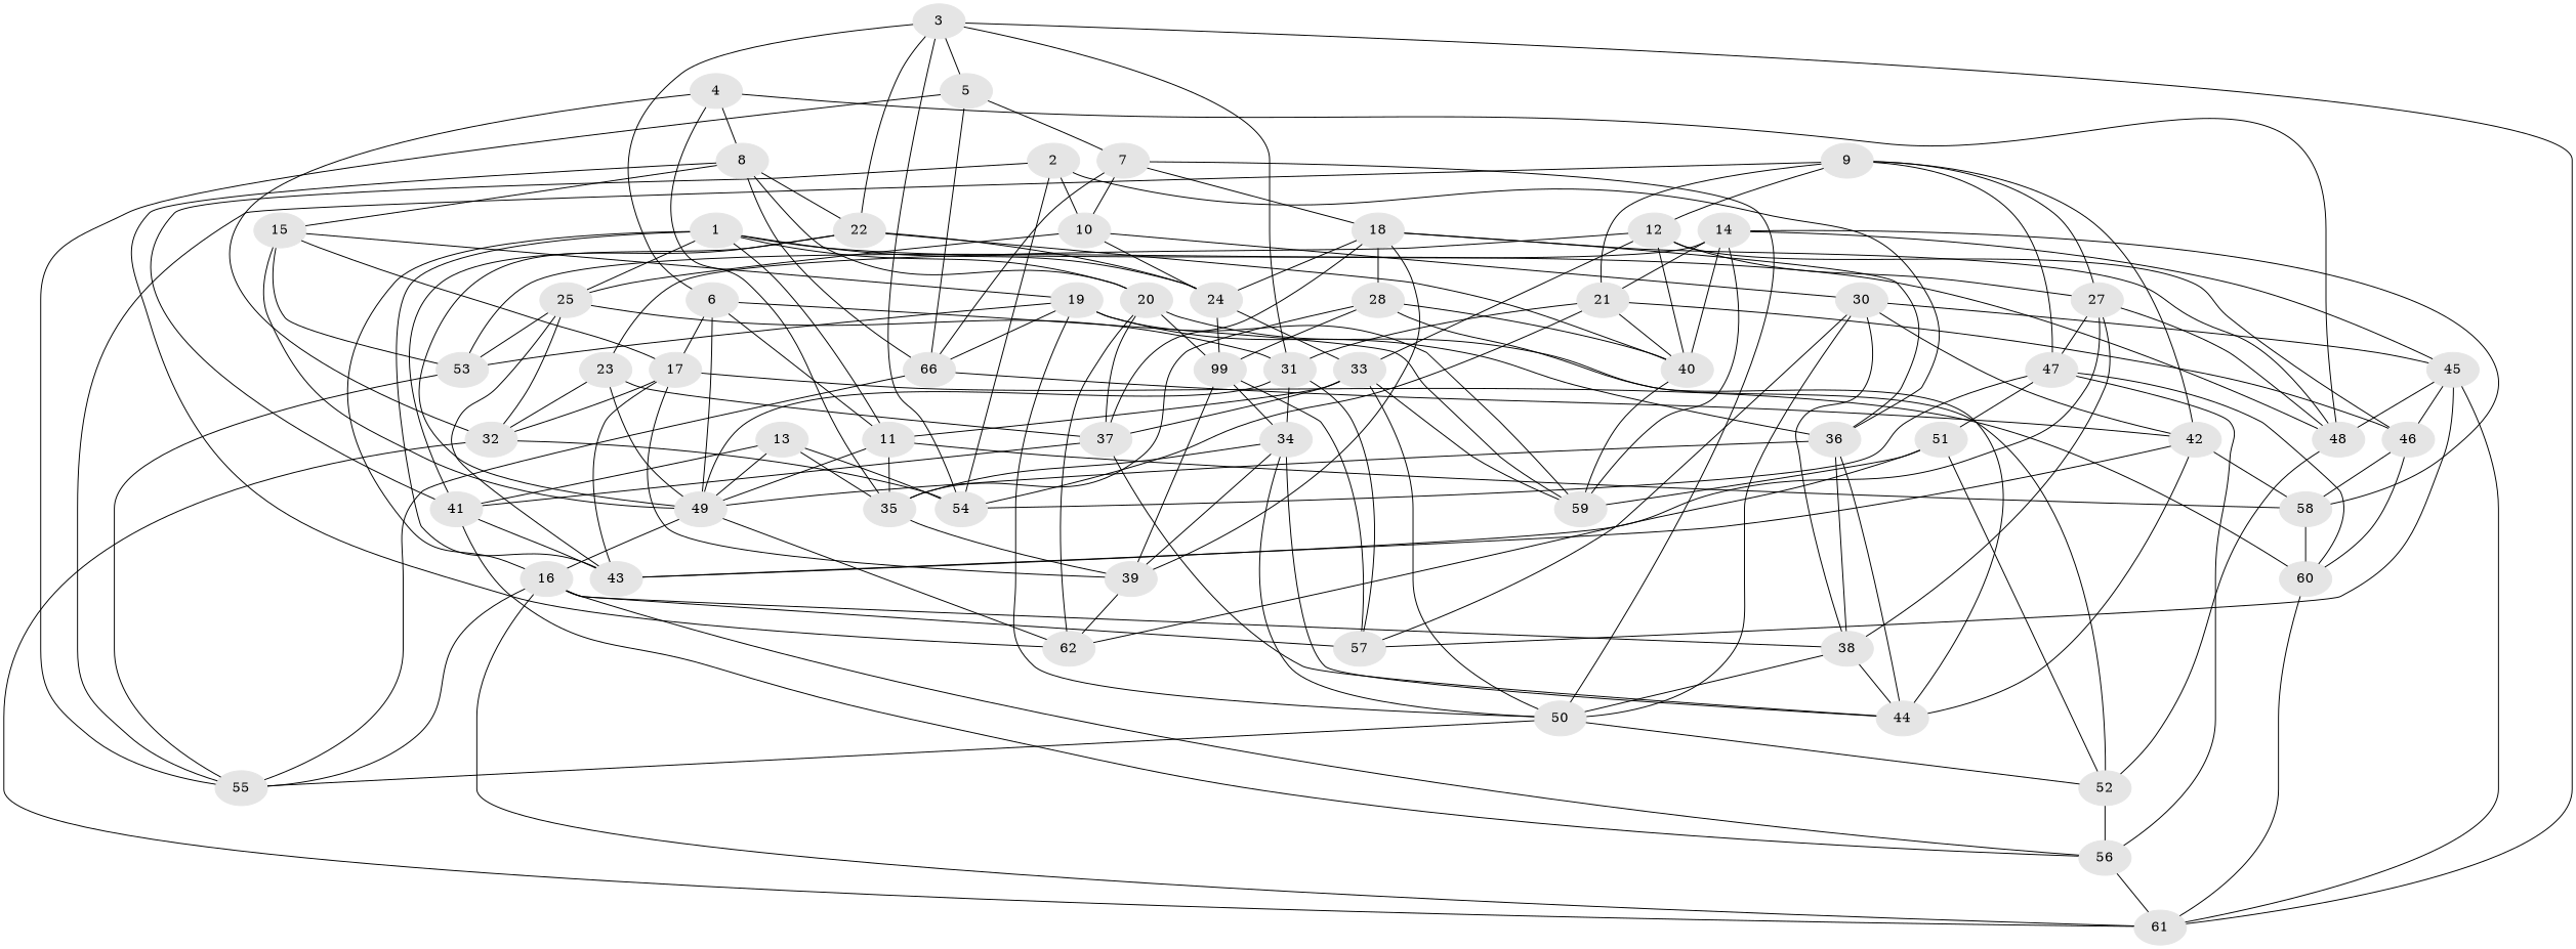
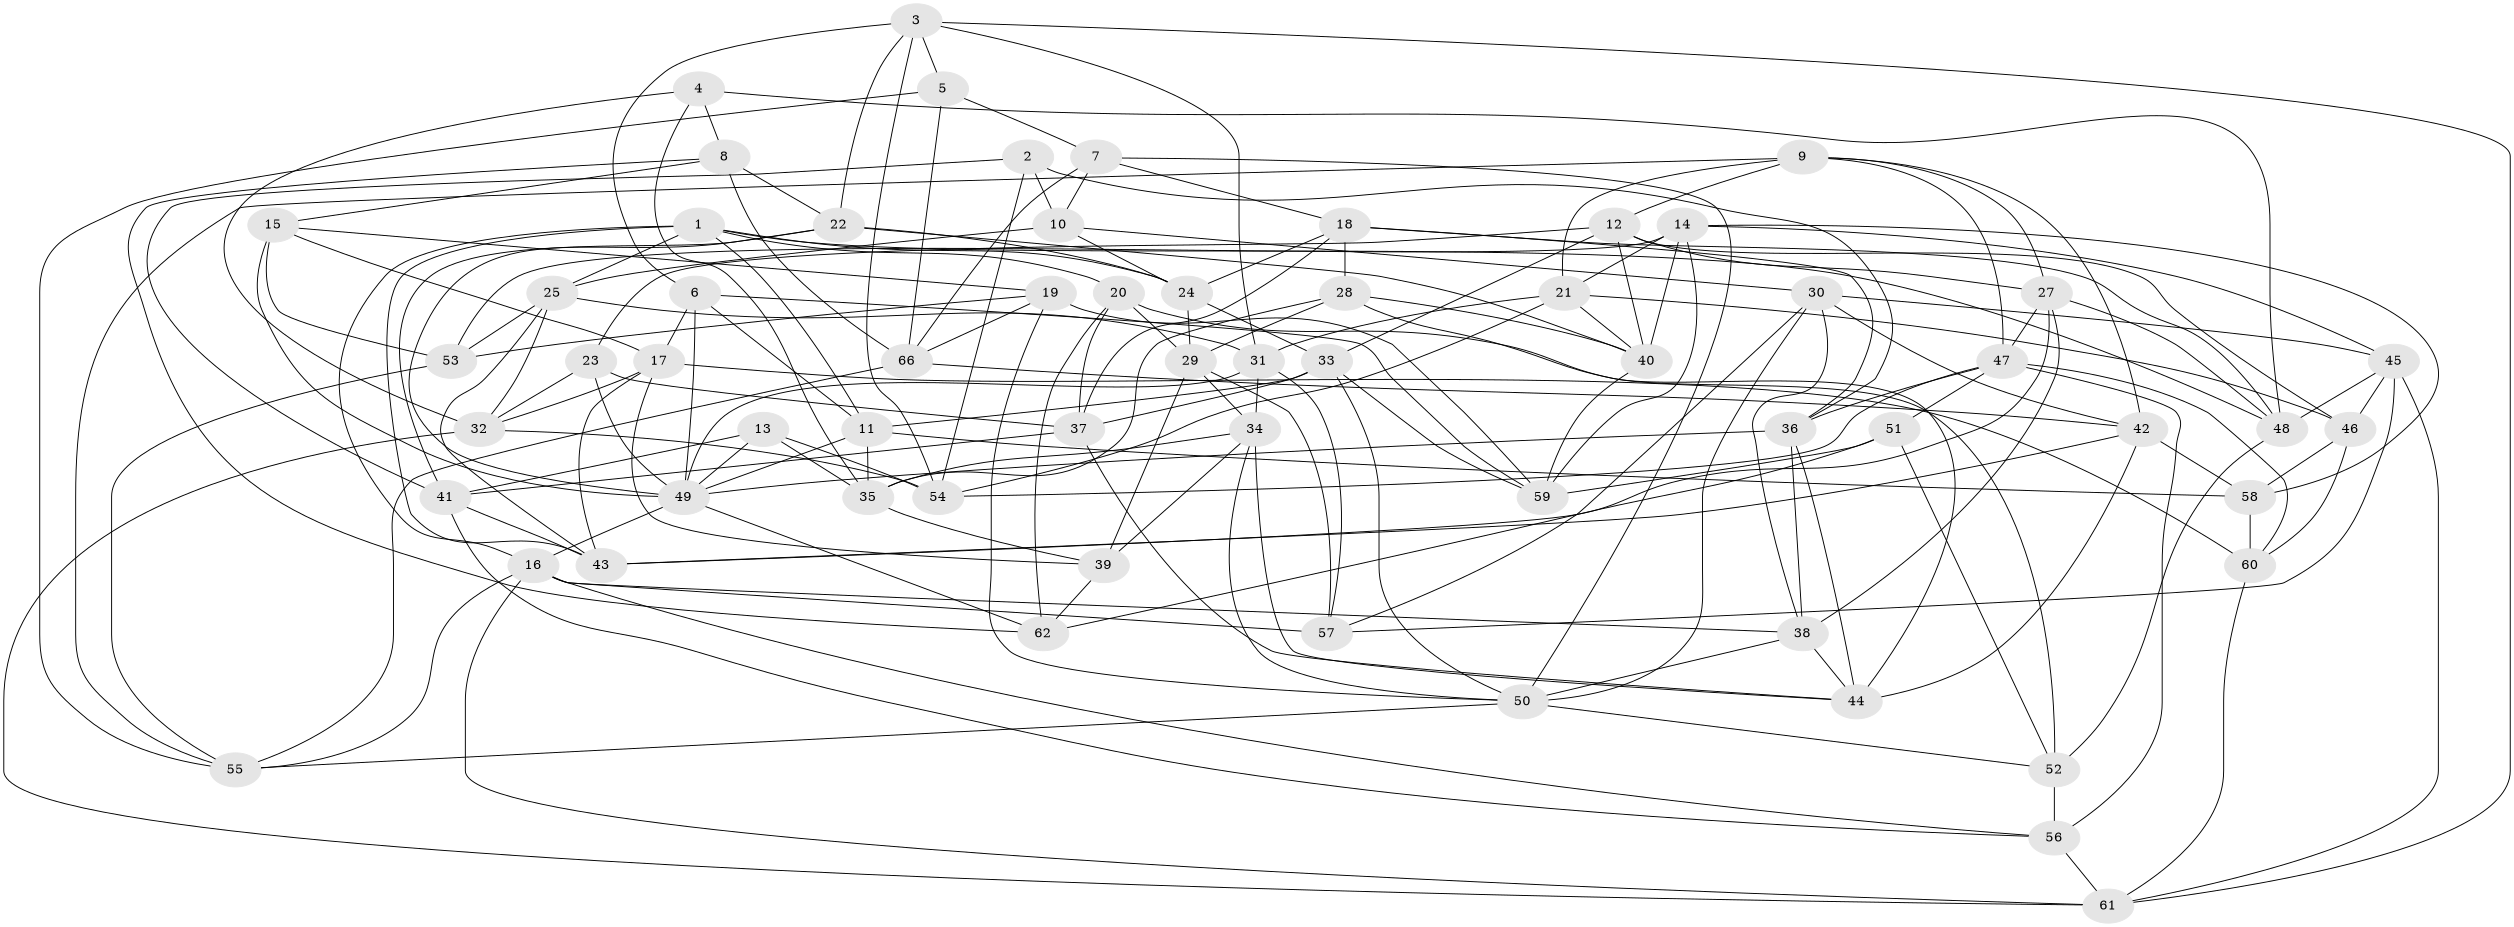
  graph {
    node [color=gray90 style=filled]
    edge [weight=1.0]
    1
    11
    16
    20
    24
    25
    43
    48
    35
    49
    58
    61
    55
    57
    38
    56
    62
    37
-   29 [label=99]
+   29
    52
    33
    31
    32
    53
    28
    40
    44
    2
    10
    36
    41
    54
    30
    3
    5
    6
    22
    7
    n39 [label=66]
    17
    59
    34
    4
    8
    15
    39
    18
    50
    42
    60
    19
    9
    12
    21
    27
    47
    23
    46
    51
    45
    13
    14
    1 -- 11
    1 -- 16
    1 -- 20
    1 -- 24
    1 -- 25
    1 -- 43
    1 -- 48
    11 -- 35
    11 -- 49
    11 -- 58 [weight=2.0]
    16 -- 61
    16 -- 55
    16 -- 57
    16 -- 38
    16 -- 56
    20 -- 62
    20 -- 37
    20 -- 29
    20 -- 52
    24 -- 29
    24 -- 33
    25 -- 43
    25 -- 31
    25 -- 32
    25 -- 53
    48 -- 52
    35 -- 39
    49 -- 16
    49 -- 62
    58 -- 60
    38 -- 44
    38 -- 50
    56 -- 61
    37 -- 44
    37 -- 41
    29 -- 57
    29 -- 34
    29 -- 39
    52 -- 56 [weight=2.0]
    33 -- 11
    33 -- 37
    33 -- 59
    33 -- 50
    31 -- 49
    31 -- 57
    31 -- 34
    32 -- 61
    32 -- 54
    53 -- 55
    28 -- 35
    28 -- 29
    28 -- 40
    28 -- 44
    40 -- 59
    2 -- 10 [weight=2.0]
    2 -- 36
    2 -- 41
    2 -- 54
    10 -- 24
    10 -- 25
    10 -- 30
    36 -- 49
    36 -- 38
    36 -- 44
    41 -- 43
    41 -- 56
    30 -- 57
    30 -- 38
    30 -- 50
    30 -- 42
    30 -- 45
    3 -- 61
    3 -- 31
    3 -- 54
    3 -- 5
    3 -- 6
    3 -- 22
    5 -- 55
    5 -- 7
    5 -- n39
    6 -- 11
    6 -- 49
    6 -- 17
    6 -- 59
    22 -- 24
    22 -- 49
    22 -- 40
    22 -- 41
    7 -- 10
    7 -- n39
    7 -- 18
    7 -- 50
    n39 -- 55
    n39 -- 42
    17 -- 43
    17 -- 32
    17 -- 39
    17 -- 60
    34 -- 35
    34 -- 44
    34 -- 39
    34 -- 50
    4 -- 48
    4 -- 35
    4 -- 32
    4 -- 8
-   8 -- 20
    8 -- 62
    8 -- 22
    8 -- n39
    8 -- 15
    15 -- 49
    15 -- 53
    15 -- 17
    15 -- 19
    39 -- 62
    18 -- 24
    18 -- 48
    18 -- 37
    18 -- 28
    18 -- 36
-   18 -- 39
    50 -- 55
    50 -- 52
    42 -- 43
    42 -- 58
    42 -- 44
    60 -- 61
    19 -- 53
-   19 -- 36
+   47 -- 36
    19 -- n39
    19 -- 59
    19 -- 50
    9 -- 55
    9 -- 42
    9 -- 12
    9 -- 21
    9 -- 27
    9 -- 47
    12 -- 33
    12 -- 40
    12 -- 27
    12 -- 23
    12 -- 46
    21 -- 31
    21 -- 40
    21 -- 54
    21 -- 46
    27 -- 43
    27 -- 48
    27 -- 38
    27 -- 47
    47 -- 56
    47 -- 54
    47 -- 60
    47 -- 51
    23 -- 49
    23 -- 37
    23 -- 32
    46 -- 58
    46 -- 60
    51 -- 62
    51 -- 52
    51 -- 59
    45 -- 48
    45 -- 61
    45 -- 57
    45 -- 46
    13 -- 35
    13 -- 49
    13 -- 41
    13 -- 54
    14 -- 58
    14 -- 53
    14 -- 40
    14 -- 59
    14 -- 21
    14 -- 45
  }
